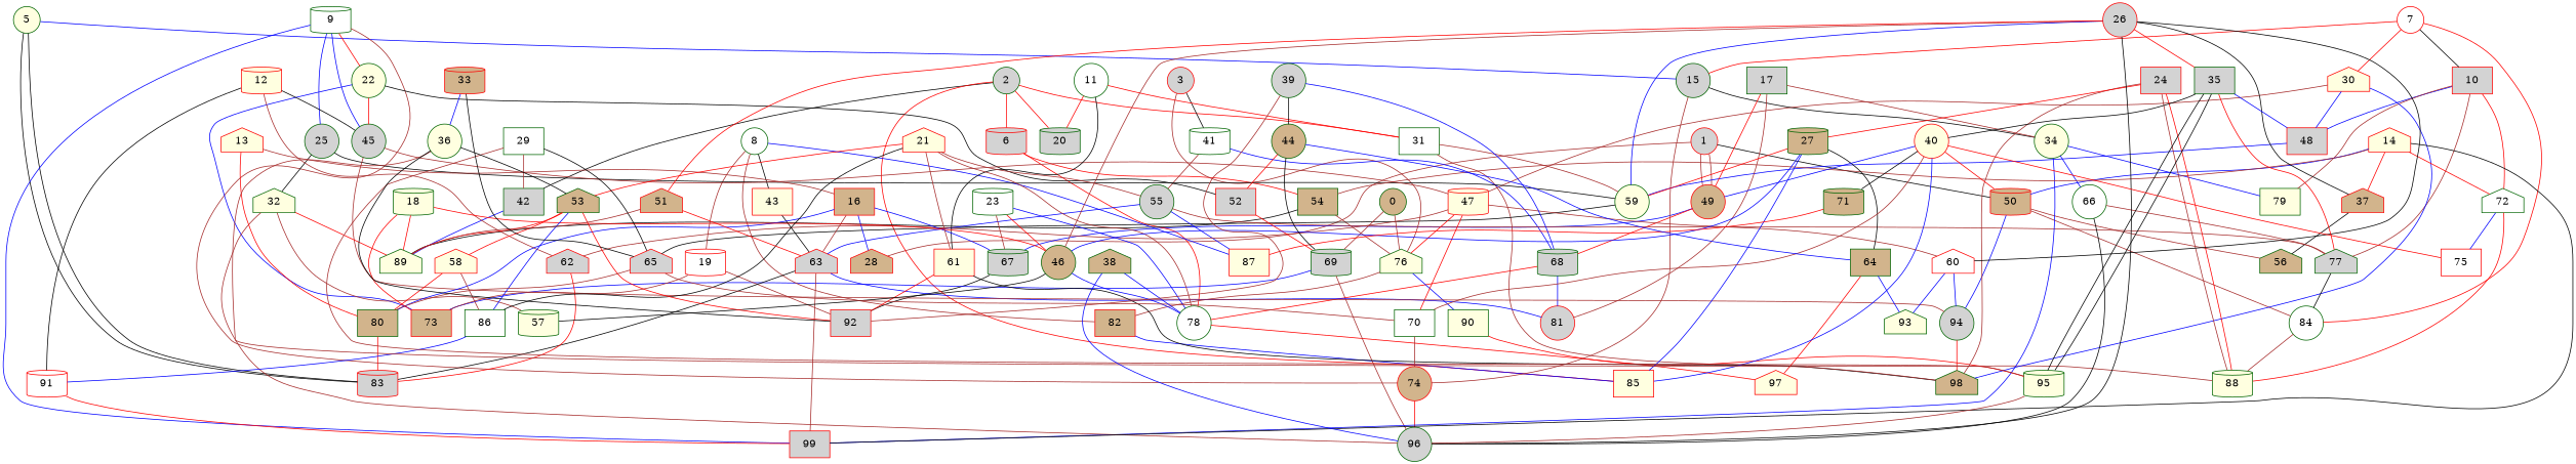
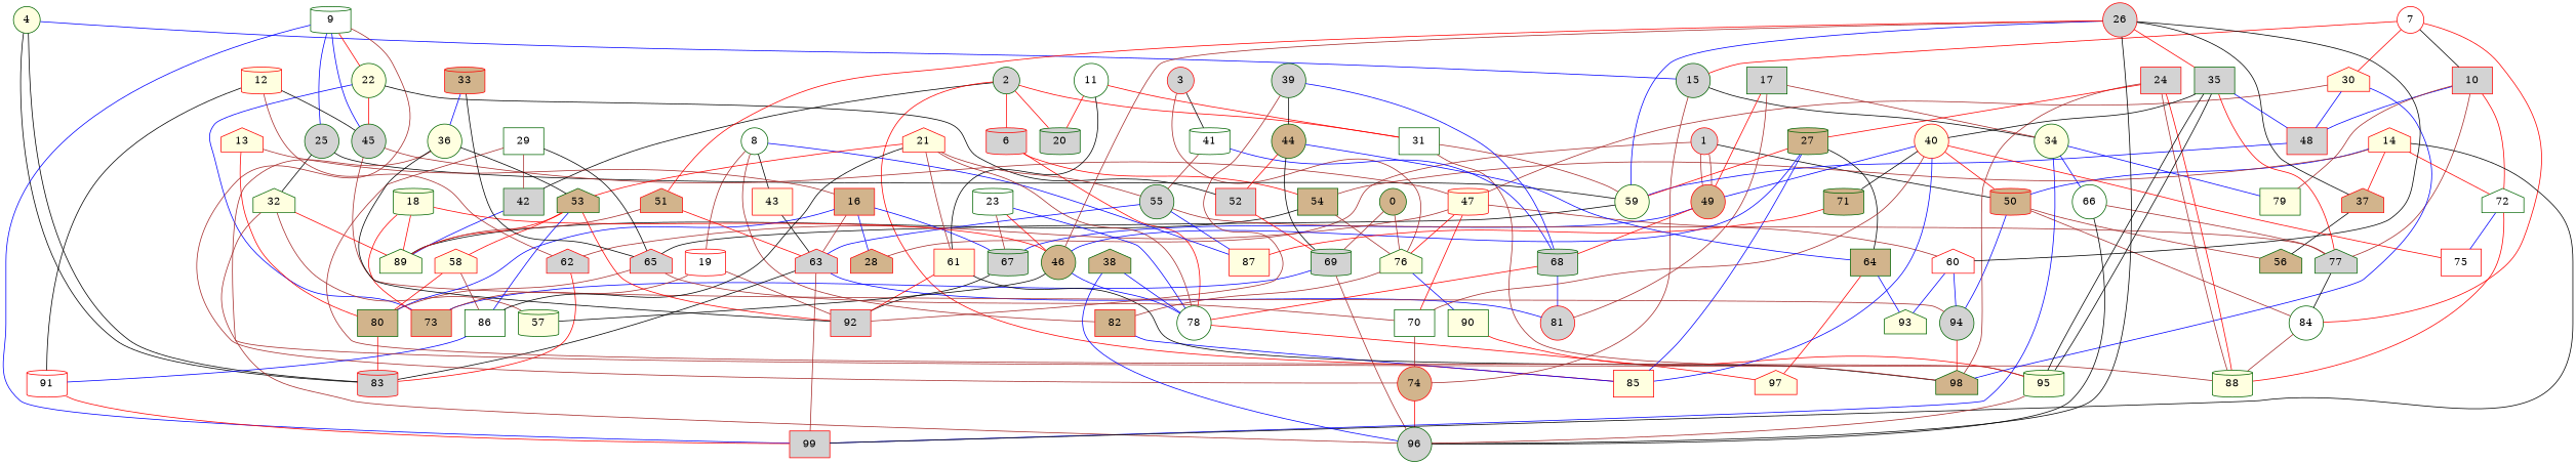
  graph {
    node [color=darkgreen fillcolor=lightgrey shape=circle style=filled]
    edge [color=brown]
    1 [color=red]
    28 [color=red fillcolor=tan shape=house]
    49 [color=red fillcolor=tan]
    50 [color=red fillcolor=tan shape=cylinder]
    67 [shape=cylinder]
    68 [shape=cylinder]
    84 [fillcolor=white]
    56 [fillcolor=tan shape=house]
    94
    6 [color=red shape=cylinder]
    2
    20 [shape=cylinder]
    31 [fillcolor=white shape=box]
    42 [shape=box]
    85 [color=red fillcolor=lightyellow shape=box]
    54 [fillcolor=tan shape=box]
    78 [fillcolor=white]
    88 [fillcolor=lightyellow shape=cylinder]
    59 [fillcolor=lightyellow]
    89 [fillcolor=lightyellow shape=house]
    3 [color=red]
    41 [fillcolor=white shape=cylinder]
    76 [fillcolor=lightyellow shape=house]
    55
    82 [color=red fillcolor=tan shape=box]
    90 [fillcolor=lightyellow shape=box]
    n27 [fillcolor=tan label=0]
    69 [shape=cylinder]
    73 [color=red fillcolor=tan shape=box]
    96
-   5 [fillcolor=lightyellow]
+   5 [fillcolor=lightyellow label=4]
    15
    83 [color=red shape=cylinder]
    74 [color=red fillcolor=tan]
    34 [fillcolor=lightyellow]
    97 [color=red fillcolor=lightyellow shape=house]
    7 [color=red fillcolor=white]
    10 [color=red shape=box]
    30 [color=red fillcolor=lightyellow shape=house]
    48 [color=red shape=box]
    72 [fillcolor=white shape=house]
    77 [shape=house]
    79 [fillcolor=lightyellow shape=box]
    98 [fillcolor=tan shape=house]
    47 [color=red fillcolor=lightyellow shape=cylinder]
    8 [fillcolor=white]
    19 [color=red fillcolor=white shape=cylinder]
    43 [color=red fillcolor=lightyellow shape=box]
    87 [color=red fillcolor=lightyellow shape=box]
    92 [color=red shape=box]
    63 [color=red shape=house]
    9 [fillcolor=white shape=cylinder]
    22 [fillcolor=lightyellow]
    25
    45
    99 [color=red shape=box]
    52 [color=red shape=box]
    32 [fillcolor=lightyellow shape=house]
    75 [color=red fillcolor=white shape=box]
    11 [fillcolor=white]
    61 [color=red fillcolor=lightyellow shape=box]
    12 [color=red fillcolor=lightyellow shape=cylinder]
    62 [color=red shape=house]
    91 [color=red fillcolor=white shape=cylinder]
    13 [color=red fillcolor=lightyellow shape=house]
    16 [color=red fillcolor=tan shape=box]
    80 [fillcolor=tan shape=box]
    14 [color=red fillcolor=lightyellow shape=house]
    37 [color=red fillcolor=tan shape=house]
    66 [fillcolor=white]
    81 [color=red]
    17 [shape=box]
    18 [fillcolor=lightyellow shape=cylinder]
    46 [fillcolor=tan]
    57 [fillcolor=lightyellow shape=cylinder]
    21 [color=red fillcolor=lightyellow shape=house]
    53 [fillcolor=tan shape=house]
    86 [fillcolor=white shape=box]
    58 [color=red fillcolor=lightyellow shape=house]
    23 [fillcolor=white shape=cylinder]
    24 [color=red shape=box]
    27 [fillcolor=tan shape=cylinder]
    64 [fillcolor=tan shape=box]
    65 [color=red shape=house]
    26 [color=red]
    35 [shape=box]
    51 [color=red fillcolor=tan shape=house]
    60 [color=red fillcolor=white shape=house]
    95 [fillcolor=lightyellow shape=cylinder]
    40 [color=red fillcolor=lightyellow]
    93 [fillcolor=lightyellow shape=house]
    29 [fillcolor=white shape=box]
    70 [fillcolor=white shape=box]
    33 [color=red fillcolor=tan shape=cylinder]
    36 [fillcolor=lightyellow]
    71 [fillcolor=tan shape=cylinder]
    38 [fillcolor=tan shape=house]
    39
    44 [fillcolor=tan]
    1 -- 28
    1 -- 49
    1 -- 49
    1 -- 50 [color=black]
    49 -- 67 [color=blue]
    49 -- 68 [color=red]
    50 -- 84
    50 -- 56
    50 -- 94 [color=blue]
    67 -- 92 [color=black]
    68 -- 78 [color=red]
    68 -- 81 [color=blue]
    84 -- 88
    94 -- 98 [color=red]
    6 -- 54 [color=red]
    6 -- 78 [color=red]
    2 -- 6 [color=red]
    2 -- 20 [color=red]
    2 -- 31 [color=red]
    2 -- 42 [color=black]
    2 -- 85 [color=red]
    31 -- 88
    31 -- 59
    42 -- 89 [color=blue]
    54 -- 89 [color=black]
    54 -- 76
    78 -- 97 [color=red]
    59 -- 65 [color=black]
    3 -- 41 [color=black]
    3 -- 76
    41 -- 68 [color=blue]
    41 -- 55
    76 -- 82
    76 -- 90 [color=blue]
    55 -- 77
    55 -- 87 [color=blue]
    55 -- 63 [color=blue]
    82 -- 85 [color=blue]
    90 -- 95 [color=red]
    n27 -- 76
    n27 -- 69
    69 -- 73 [color=blue]
    69 -- 96
    5 -- 15 [color=blue]
    5 -- 83 [color=black]
    5 -- 83 [color=black]
    15 -- 74
    15 -- 34 [color=black]
    74 -- 96 [color=red]
    34 -- 79 [color=blue]
    34 -- 99 [color=blue]
    34 -- 66 [color=blue]
    7 -- 84 [color=red]
    7 -- 15 [color=red]
    7 -- 10 [color=black]
    7 -- 30 [color=red]
    10 -- 48 [color=blue]
    10 -- 72 [color=red]
    10 -- 77
    10 -- 79
    30 -- 48 [color=blue]
    30 -- 98 [color=blue]
    30 -- 47
    48 -- 59 [color=blue]
    72 -- 88 [color=red]
    72 -- 75 [color=blue]
    77 -- 84 [color=black]
    47 -- 76 [color=red]
    47 -- 62
    47 -- 60
    47 -- 70 [color=red]
    8 -- 82
    8 -- 19
    8 -- 43 [color=black]
    8 -- 87 [color=blue]
    19 -- 73
    19 -- 92
    43 -- 63 [color=black]
    63 -- 83 [color=black]
    63 -- 99
    63 -- 81 [color=blue]
    9 -- 74
    9 -- 22 [color=red]
    9 -- 25 [color=blue]
    9 -- 45 [color=blue]
    9 -- 99 [color=blue]
    22 -- 73 [color=blue]
    22 -- 45 [color=red]
    22 -- 52 [color=black]
    25 -- 59 [color=black]
    25 -- 32 [color=black]
    45 -- 94
    45 -- 47
    52 -- 69 [color=red]
    32 -- 89 [color=red]
    32 -- 96
    32 -- 57
    11 -- 20 [color=red]
    11 -- 31 [color=red]
    11 -- 61 [color=black]
    61 -- 98 [color=black]
    61 -- 92 [color=red]
    12 -- 45 [color=black]
    12 -- 62
    12 -- 91 [color=black]
    62 -- 83 [color=red]
    91 -- 99 [color=red]
    13 -- 16
    13 -- 80 [color=red]
    16 -- 28 [color=blue]
    16 -- 67 [color=blue]
    16 -- 63
    16 -- 80 [color=blue]
    80 -- 83 [color=red]
    14 -- 50 [color=blue]
    14 -- 54
    14 -- 72 [color=red]
    14 -- 99 [color=black]
    14 -- 37 [color=red]
    37 -- 56 [color=black]
    66 -- 96 [color=black]
    66 -- 77
    17 -- 49 [color=red]
    17 -- 34
    17 -- 81
    18 -- 89 [color=red]
    18 -- 73 [color=red]
    18 -- 46 [color=red]
    46 -- 78 [color=blue]
    46 -- 57 [color=black]
    21 -- 78
    21 -- 55
    21 -- 61
    21 -- 53 [color=red]
    21 -- 86 [color=black]
    53 -- 89 [color=red]
    53 -- 92 [color=red]
    53 -- 86 [color=blue]
    53 -- 58 [color=red]
    86 -- 91 [color=blue]
    58 -- 80 [color=red]
    58 -- 86
    23 -- 67
    23 -- 78 [color=blue]
    23 -- 46 [color=red]
    24 -- 88
    24 -- 88 [color=red]
    24 -- 98
    24 -- 27 [color=red]
    27 -- 85 [color=blue]
    27 -- 59 [color=red]
    27 -- 46 [color=blue]
    27 -- 64 [color=black]
    64 -- 97 [color=red]
    64 -- 93 [color=blue]
    65 -- 80
    65 -- 70
    26 -- 59 [color=blue]
    26 -- 96 [color=black]
    26 -- 37 [color=black]
    26 -- 46
    26 -- 35 [color=red]
    26 -- 51 [color=red]
    26 -- 60 [color=black]
    35 -- 48 [color=blue]
    35 -- 77 [color=red]
    35 -- 95 [color=black]
    35 -- 95 [color=black]
    35 -- 40 [color=black]
    51 -- 89
    51 -- 63 [color=red]
    60 -- 94 [color=blue]
    60 -- 93 [color=blue]
    95 -- 96
    40 -- 49 [color=blue]
    40 -- 50 [color=red]
    40 -- 85 [color=blue]
    40 -- 75 [color=red]
    40 -- 70
    40 -- 71 [color=black]
    29 -- 42
    29 -- 65 [color=black]
    29 -- 95
    70 -- 74
    33 -- 65 [color=black]
    33 -- 36 [color=blue]
    36 -- 98
    36 -- 92 [color=black]
    36 -- 53 [color=black]
    71 -- 87 [color=red]
    38 -- 78 [color=blue]
    38 -- 96 [color=blue]
    39 -- 68 [color=blue]
    39 -- 92
    39 -- 44 [color=black]
    44 -- 69 [color=black]
    44 -- 52 [color=red]
    44 -- 64 [color=blue]
  }
